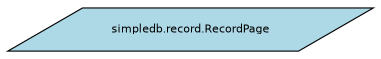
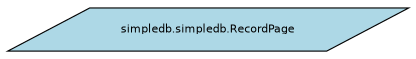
  digraph {
    rankdir=LR
-   n1 [color=black fillcolor=lightblue fontname=Helvetica fontsize=10 height=0.2 label="simpledb.record.RecordPage" shape=parallelogram style=filled width=0.4]
+   n1 [color=black fillcolor=lightblue fontname=Helvetica fontsize=10 height=0.2 label="simpledb.simpledb.RecordPage" shape=parallelogram style=filled width=0.4]
  }
